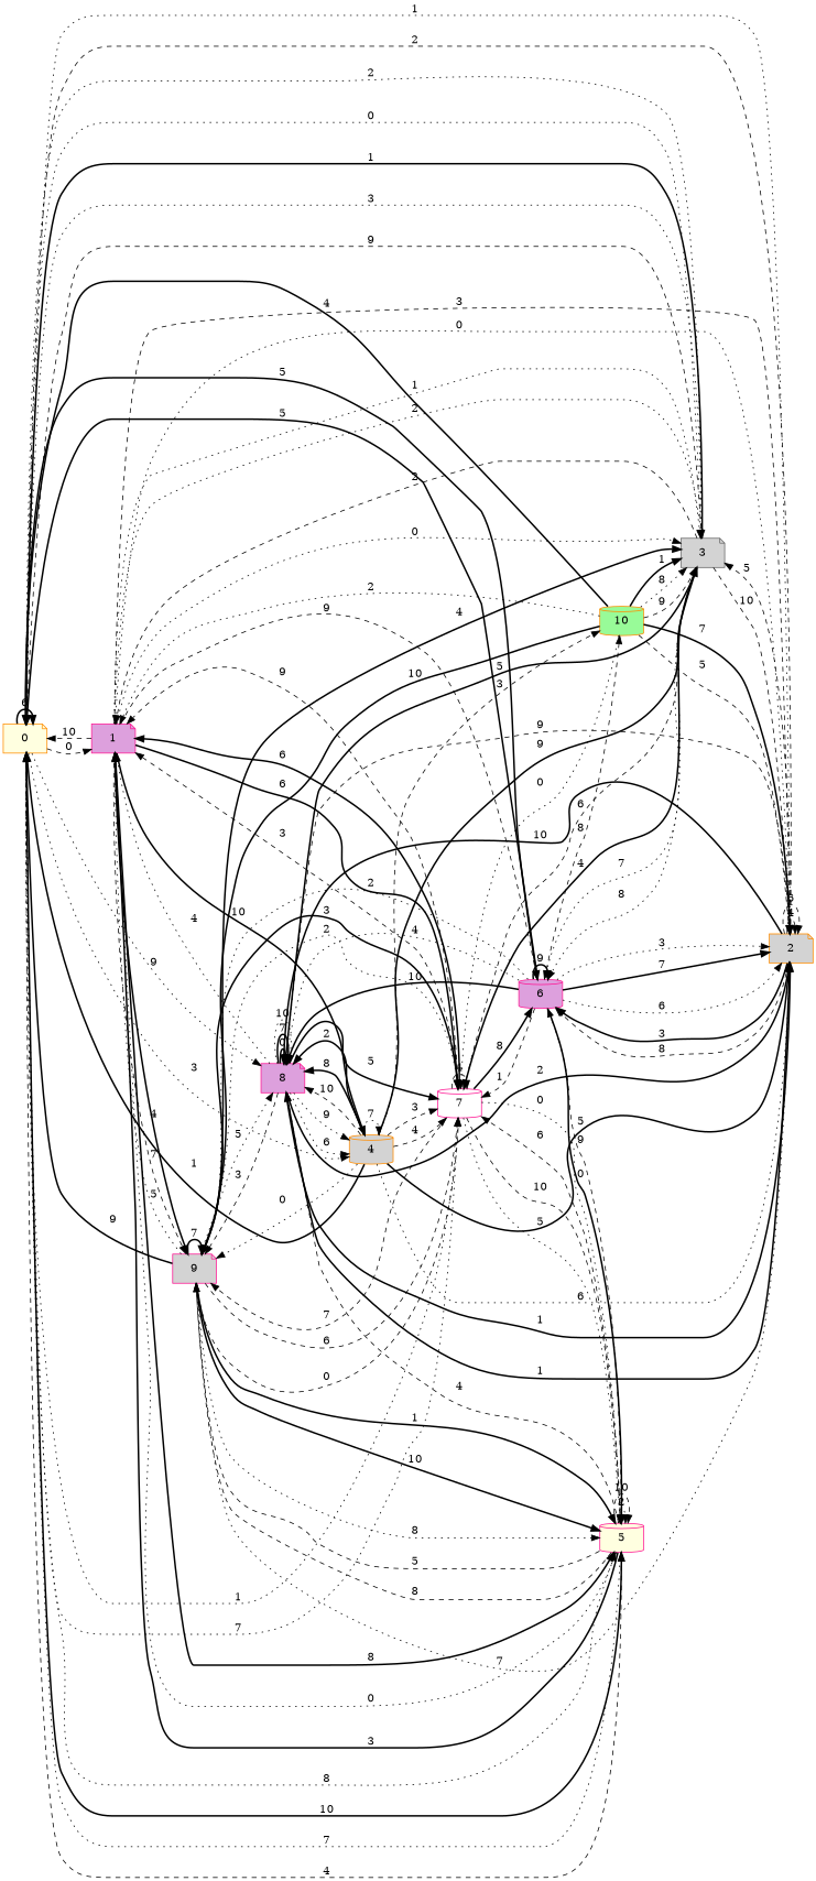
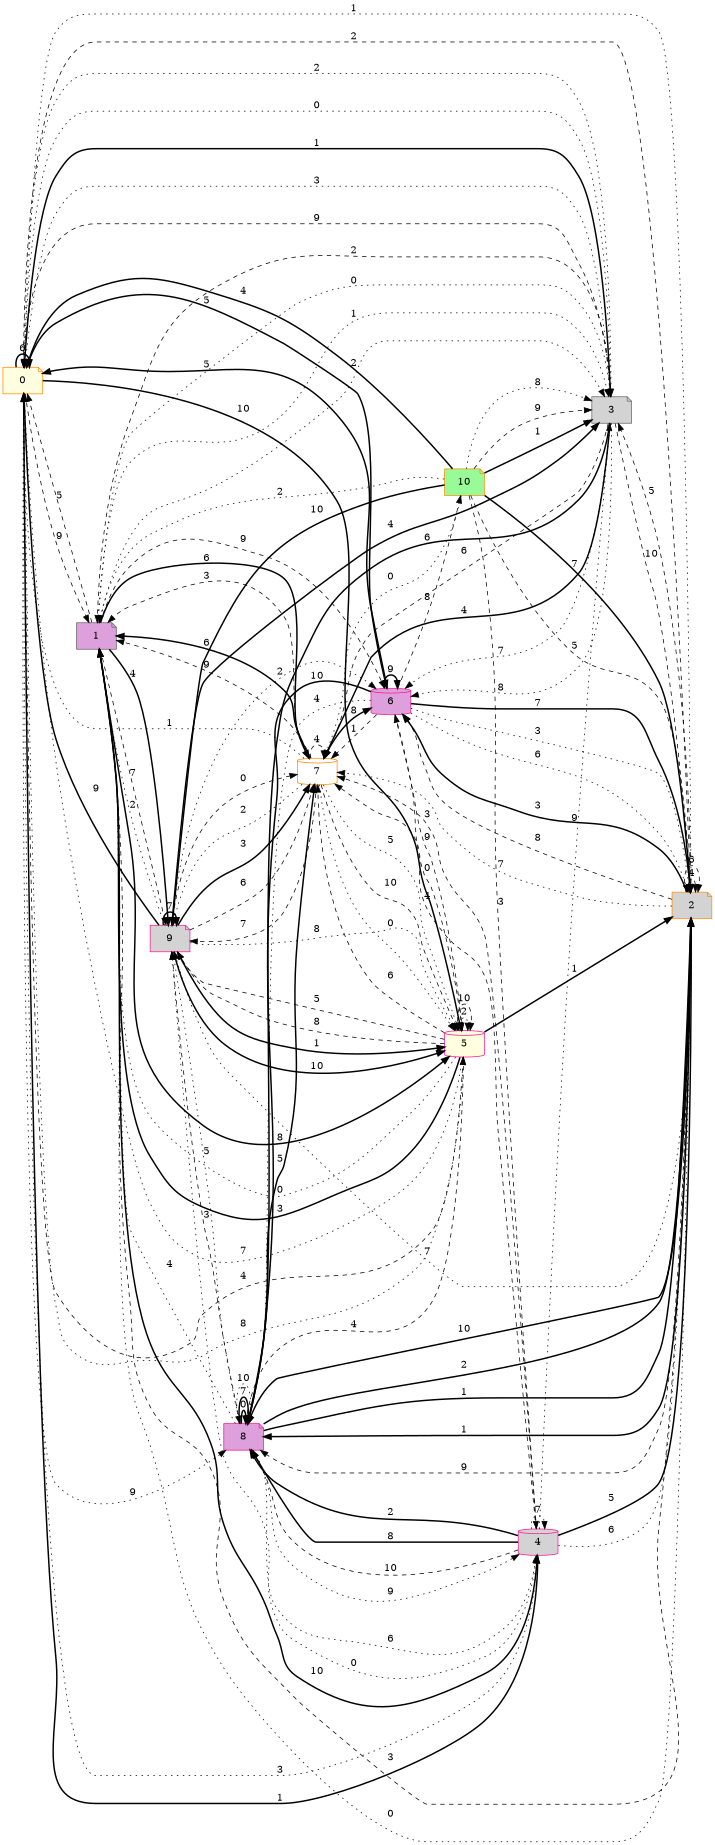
  digraph {
    rankdir=LR
    node [color=deeppink fillcolor=lightgrey shape=note style=filled]
    edge [style=bold]
    n1 [color=darkorange fillcolor=lightyellow label=0]
-   n2 [fillcolor=plum label=1]
+   n2 [color=gray40 fillcolor=plum label=1]
    n3 [color=darkorange label=2]
    n4 [color=gray40 label=3]
-   n5 [color=darkorange label=4 shape=cylinder]
+   n5 [label=4 shape=cylinder]
    n6 [fillcolor=lightyellow label=5 shape=cylinder]
    n7 [fillcolor=plum label=6 shape=cylinder]
-   n8 [fillcolor=white label=7 shape=cylinder]
+   n8 [color=darkorange fillcolor=white label=7 shape=cylinder]
    n9 [fillcolor=plum label=8]
    n10 [label=9]
-   n11 [color=darkorange fillcolor=palegreen label=10 shape=cylinder]
+   n11 [color=darkorange fillcolor=palegreen label=10]
    n1 -> n1 [label=6]
-   n1 -> n2 [label=0 style=dashed]
+   n1 -> n2 [label=9 style=dashed]
    n1 -> n3 [label=1 style=dotted]
    n1 -> n4 [label=2 style=dotted]
    n1 -> n5 [label=3 style=dotted]
    n1 -> n6 [label=4 style=dashed]
    n1 -> n6 [label=8 style=dotted]
    n1 -> n6 [label=10]
    n1 -> n7 [label=5]
-   n1 -> n8 [label=7 style=dotted]
+   n3 -> n8 [label=7 style=dotted]
    n1 -> n9 [label=9 style=dotted]
-   n2 -> n1 [label=10 style=dashed]
+   n2 -> n1 [label=5 style=dashed]
    n2 -> n3 [label=3 style=dashed]
    n2 -> n4 [label=0 style=dotted]
    n2 -> n4 [label=1 style=dotted]
    n2 -> n4 [label=2 style=dotted]
    n2 -> n5 [label=10]
    n2 -> n6 [label=8]
    n2 -> n7 [label=9 style=dashed]
    n2 -> n8 [label=6]
    n2 -> n10 [label=4]
    n2 -> n10 [label=7 style=dashed]
    n3 -> n1 [label=2 style=dashed]
    n3 -> n2 [label=0 style=dotted]
    n3 -> n3 [label=4 style=dashed]
    n3 -> n3 [label=6 style=dashed]
    n3 -> n4 [label=5 style=dashed]
    n3 -> n7 [label=3]
    n3 -> n7 [label=8 style=dashed]
    n3 -> n9 [label=1]
    n3 -> n9 [label=9 style=dashed]
    n3 -> n9 [label=10]
    n3 -> n10 [label=7 style=dotted]
    n4 -> n1 [label=0 style=dotted]
    n4 -> n1 [label=1]
    n4 -> n1 [label=3 style=dotted]
    n4 -> n1 [label=9 style=dashed]
    n4 -> n2 [label=2 style=dashed]
    n4 -> n3 [label=10 style=dashed]
    n4 -> n7 [label=7 style=dotted]
    n4 -> n7 [label=8 style=dotted]
    n4 -> n8 [label=4]
    n4 -> n8 [label=6 style=dashed]
-   n4 -> n9 [label=5]
+   n4 -> n9 [label=6]
    n5 -> n1 [label=1]
    n5 -> n3 [label=5]
    n5 -> n3 [label=6 style=dotted]
-   n5 -> n4 [label=9]
+   n5 -> n4 [label=9 style=dotted]
    n5 -> n5 [label=7 style=dotted]
    n5 -> n8 [label=3 style=dashed]
    n5 -> n8 [label=4 style=dashed]
    n5 -> n9 [label=2]
    n5 -> n9 [label=8]
    n5 -> n9 [label=10 style=dashed]
    n5 -> n10 [label=0 style=dotted]
    n6 -> n1 [label=7 style=dotted]
    n6 -> n2 [label=0 style=dotted]
    n6 -> n2 [label=3]
+   n6 -> n3 [label=1]
    n6 -> n6 [label=2 style=dotted]
    n6 -> n6 [label=10 style=dashed]
    n6 -> n7 [label=9 style=dashed]
    n6 -> n8 [label=6 style=dashed]
    n6 -> n9 [label=4 style=dashed]
    n6 -> n10 [label=5 style=dashed]
    n6 -> n10 [label=8 style=dashed]
    n7 -> n1 [label=5]
    n7 -> n3 [label=3 style=dotted]
    n7 -> n3 [label=6 style=dotted]
    n7 -> n3 [label=7]
-   n7 -> n6 [label=0]
+   n7 -> n6 [label=0 style=dashed]
    n7 -> n7 [label=9]
    n7 -> n8 [label=1 style=dashed]
    n7 -> n9 [label=4 style=dotted]
    n7 -> n9 [label=10]
-   n7 -> n10 [label=2 style=dotted]
+   n10 -> n7 [label=2 style=dotted]
    n7 -> n11 [label=8 style=dashed]
    n8 -> n1 [label=1 style=dotted]
    n8 -> n2 [label=3 style=dashed]
    n8 -> n2 [label=6]
    n8 -> n2 [label=9 style=dashed]
    n8 -> n6 [label=0 style=dotted]
    n8 -> n6 [label=5 style=dotted]
    n8 -> n6 [label=10 style=dashed]
    n8 -> n7 [label=8]
    n8 -> n8 [label=4 style=dashed]
    n8 -> n10 [label=2 style=dotted]
    n8 -> n10 [label=7 style=dashed]
    n9 -> n2 [label=4 style=dotted]
    n9 -> n3 [label=1]
    n9 -> n3 [label=2]
    n9 -> n5 [label=6 style=dotted]
    n9 -> n5 [label=9 style=dotted]
    n9 -> n8 [label=5]
    n9 -> n9 [label=0]
    n9 -> n9 [label=7]
    n9 -> n9 [label=10 style=dotted]
    n9 -> n10 [label=3 style=dashed]
    n10 -> n1 [label=9]
-   n10 -> n2 [label=5 style=dotted]
+   n10 -> n2 [label=2 style=dotted]
    n10 -> n4 [label=4]
    n10 -> n6 [label=1]
    n10 -> n6 [label=8 style=dotted]
    n10 -> n6 [label=10]
    n10 -> n8 [label=0 style=dashed]
    n10 -> n8 [label=3]
    n10 -> n8 [label=6 style=dashed]
    n10 -> n9 [label=5 style=dotted]
    n10 -> n10 [label=7]
    n11 -> n1 [label=4]
    n11 -> n2 [label=2 style=dotted]
    n11 -> n3 [label=5 style=dashed]
    n11 -> n3 [label=7]
    n11 -> n4 [label=1]
    n11 -> n4 [label=8 style=dotted]
    n11 -> n4 [label=9 style=dashed]
-   n5 -> n11 [label=3 style=dashed]
+   n11 -> n5 [label=3 style=dashed]
    n11 -> n8 [label=0 style=dotted]
    n11 -> n10 [label=10]
  }
